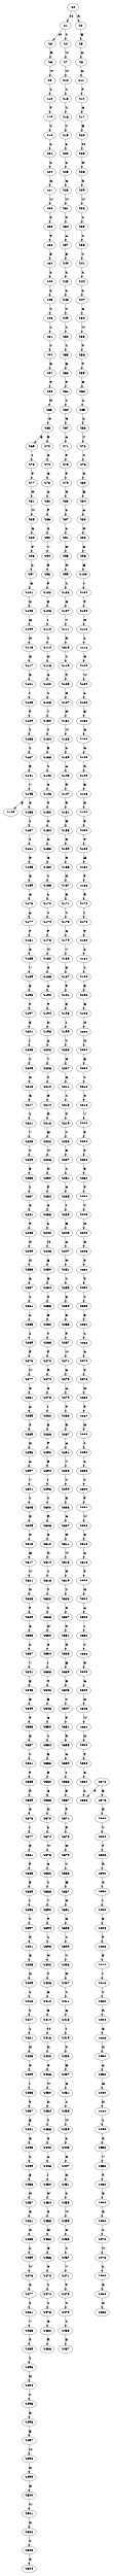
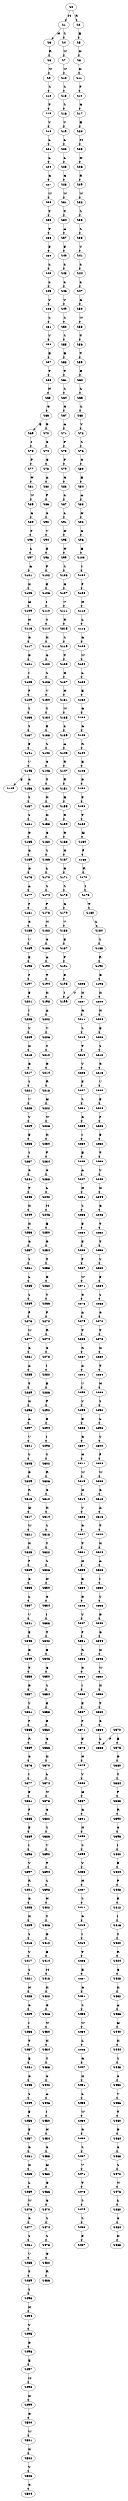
  strict digraph {
    S0
    S1
    S2
    S3
    S4
    S5
    S6
    S7
    S8
    S9
    S10
    S11
    S12
    S13
    S14
    S15
    S16
    S17
    S18
    S19
    S20
    S21
    S22
    S23
    S24
    S25
    S26
    S27
    S28
    S29
    S30
    S31
    S32
    S33
    S34
    S35
    S36
    S37
    S38
    S39
    S40
    S41
    S42
    S43
    S44
    S45
    S46
    S47
    S48
    S49
    S50
    S51
    S52
    S53
    S54
    S55
    S56
    S57
    S58
    S59
    S60
    S61
    S62
    S63
    S64
    S65
    S66
    S67
    S68
    S69
    S70
    S71
    S72
    S73
    S74
    S75
    S76
    S77
    S78
    S79
    S80
    S81
    S82
    S83
    S84
    S85
    S86
    S87
    S88
    S89
    S90
    S91
    S92
    S93
    S94
    S95
    S96
    S97
    S98
    S99
    S100
    S101
    S102
    S103
    S104
    S105
    S106
    S107
    S108
    S109
    S110
    S111
    S112
    S113
    S114
    n116 [label=S815]
    S116
    S117
    S118
    S119
    S120
    S121
    S122
    S123
    S124
    S125
    S126
    S127
    S128
    S129
    S130
    S131
    S132
    S133
    S134
    S135
    S136
    S137
    S138
    S139
    S140
    S141
    S142
    S143
    S144
    S145
    S146
    S147
    S148
    S149
    S153
    S150
    S151
    S152
    S154
    S155
    S156
    S157
    S158
    S159
    S160
    S161
    S162
    S163
    S164
    S165
    S166
    S167
    S168
    S169
    S170
    S171
    S172
    S173
    S174
    S175
    S176
    S177
    S178
    S179
    S180
    S181
    S182
    S183
    S184
    S185
    S186
    S187
    S188
    S189
    S190
    S191
    S192
    S193
    S194
    S195
    S196
    S197
    S198
    S199
    S200
    S201
    S202
    S203
    S204
    S205
    S206
    S207
    S208
    S209
    S210
    S211
    S212
    S213
    S214
    S215
    S216
    S217
    S218
    S219
    S220
    S221
    S222
    S223
    S224
    S225
    S226
    S227
    S228
    S229
    S230
    S231
    S232
    S233
    S234
    S235
    S236
    S237
    S238
    S239
    S240
    S241
    S242
    S243
    S244
    S245
    S246
    S247
    S248
    S249
    S250
    S251
    S252
    S253
    S254
    S255
    S256
    S257
    S258
    S259
    S260
    S261
    S262
    S263
    S264
    S265
    S266
    S267
    S268
    S269
    S270
    S271
    S272
    S273
    S274
    S275
    S276
    S277
    S278
    S279
    S280
    S281
    S282
    S283
    S284
    S285
    S286
    S287
    S288
    S289
    S290
    S291
    S292
    S293
    S294
    S295
    S296
    S297
    S298
    S299
    S300
    S301
    S302
    S303
    S304
    S305
    S306
    S307
    S308
    S309
    S310
    S311
    S312
    S313
    S314
    S315
    S316
    S317
    S318
    S319
    S320
    S321
    S322
    S323
    S324
    S325
    S326
    S327
    S328
    S329
    S330
    S331
    S332
    S333
    S334
    S335
    S336
    S337
    S338
    S339
    S340
    S341
    S342
    S343
    S344
    S345
    S346
    S347
    S348
    S349
    S350
    S351
    S352
    S353
    S354
    S355
    S356
    S357
    S358
    S359
    S360
    S361
    S362
    S363
    S364
    S365
    S366
    S367
    S368
    S369
    S370
    S371
    S373
    S374
    S375
    S372
    S376
    S377
    S378
    S379
    S380
    S381
    S382
    S383
    S384
    S385
    S386
    S387
    S388
    S389
    S390
    S391
    S392
    S393
    S394
    S395
    S396
    S397
    S398
    S399
    S400
    S401
    S402
    S403
    S404
    S405
    S406
    S407
    S408
    S409
    S410
    S411
    S412
    S413
    S414
    S415
    S416
    S417
    S418
    S419
    S420
    S421
    S422
    S423
    S424
    S425
    S426
    S427
    S428
    S429
    S430
    S431
    S432
    S433
    S434
    S435
    S436
    S437
    S438
    S439
    S440
    S441
    S442
    S443
    S444
    S445
    S446
    S447
    S448
    S449
    S450
    S451
    S452
    S453
    S454
    S455
    S456
    S457
    S458
    S459
    S460
    S461
    S462
    S463
    S464
    S465
    S466
    S467
    S468
    S469
    S470
    S471
    S472
    S473
    S474
    S475
    S476
    S477
    S478
    S479
    S480
    S481
    S482
    S483
    S484
    S485
    S486
    S487
    S488
    S489
    S493
    S494
    S495
    S496
    S497
    S498
    S499
    S500
    S501
    S502
    S503
    S504
    S0 -> S1 [label=M]
    S0 -> S2 [label=R]
    S1 -> S3 [label=N]
    S1 -> S4 [label=S]
    S2 -> S5 [label=E]
    S3 -> S6 [label=R]
    S4 -> S7 [label=W]
    S5 -> S8 [label=K]
    S6 -> S9 [label=W]
    S7 -> S10 [label=W]
    S8 -> S11 [label=K]
    S9 -> S12 [label=S]
    S10 -> S13 [label=S]
    S11 -> S14 [label=P]
    S12 -> S15 [label=T]
    S13 -> S16 [label=S]
    S14 -> S17 [label=G]
    S15 -> S18 [label=Y]
    S16 -> S19 [label=Y]
    S17 -> S20 [label=E]
    S18 -> S21 [label=L]
    S19 -> S22 [label=L]
    S20 -> S23 [label=M]
    S21 -> S24 [label=L]
    S22 -> S25 [label=L]
    S23 -> S26 [label=N]
    S24 -> S27 [label=G]
    S25 -> S28 [label=G]
    S26 -> S29 [label=R]
    S27 -> S30 [label=W]
    S28 -> S31 [label=W]
    S29 -> S32 [label=W]
    S30 -> S33 [label=T]
    S31 -> S34 [label=T]
    S32 -> S35 [label=S]
    S33 -> S36 [label=T]
    S34 -> S37 [label=A]
    S35 -> S38 [label=S]
    S36 -> S39 [label=F]
    S37 -> S40 [label=F]
    S38 -> S41 [label=Y]
    S39 -> S42 [label=L]
    S40 -> S43 [label=L]
    S41 -> S44 [label=L]
    S42 -> S45 [label=L]
    S43 -> S46 [label=L]
    S44 -> S47 [label=L]
    S45 -> S48 [label=Y]
    S46 -> S49 [label=Y]
    S47 -> S50 [label=G]
    S48 -> S51 [label=S]
    S49 -> S52 [label=S]
    S50 -> S53 [label=W]
    S51 -> S54 [label=Y]
    S52 -> S55 [label=S]
    S53 -> S56 [label=T]
    S54 -> S57 [label=E]
    S55 -> S58 [label=E]
    S56 -> S59 [label=T]
    S57 -> S60 [label=T]
    S58 -> S61 [label=T]
    S59 -> S62 [label=F]
    S60 -> S63 [label=N]
    S61 -> S64 [label=S]
    S62 -> S65 [label=L]
    S63 -> S66 [label=G]
    S64 -> S67 [label=G]
    S65 -> S68 [label=L]
    S66 -> S69 [label=E]
    S66 -> S70 [label=D]
    S67 -> S71 [label=A]
    S68 -> S72 [label=Y]
    S69 -> S73 [label=I]
    S70 -> S74 [label=G]
    S71 -> S75 [label=P]
    S72 -> S76 [label=S]
    S73 -> S77 [label=P]
    S74 -> S78 [label=Q]
    S75 -> S79 [label=P]
    S76 -> S80 [label=C]
    S77 -> S81 [label=N]
    S78 -> S82 [label=A]
    S79 -> S83 [label=G]
    S80 -> S84 [label=E]
    S81 -> S85 [label=W]
    S82 -> S86 [label=P]
    S83 -> S87 [label=L]
    S84 -> S88 [label=A]
    S85 -> S89 [label=G]
    S86 -> S90 [label=C]
    S87 -> S91 [label=L]
    S88 -> S92 [label=N]
    S89 -> S93 [label=P]
    S90 -> S94 [label=V]
    S91 -> S95 [label=N]
    S92 -> S96 [label=G]
    S93 -> S97 [label=L]
    S94 -> S98 [label=F]
    S95 -> S99 [label=N]
    S96 -> S100 [label=E]
    S97 -> S101 [label=G]
    S98 -> S102 [label=P]
    S99 -> S103 [label=S]
    S100 -> S104 [label=I]
    S101 -> S105 [label=K]
    S102 -> S106 [label=F]
    S103 -> S107 [label=Q]
    S104 -> S108 [label=P]
    S105 -> S109 [label=H]
    S106 -> S110 [label=I]
    S107 -> S111 [label=V]
    S108 -> S112 [label=N]
    S109 -> S113 [label=N]
    S110 -> S114 [label=Y]
    S111 -> n116 [label=R]
    S112 -> S116 [label=L]
    S113 -> S117 [label=Q]
    S114 -> S118 [label=K]
    n116 -> S119 [label=S]
    S116 -> S120 [label=G]
    S117 -> S121 [label=D]
    S118 -> S122 [label=G]
    S119 -> S123 [label=T]
    S120 -> S124 [label=W]
    S121 -> S125 [label=I]
    S122 -> S126 [label=S]
    S123 -> S127 [label=K]
    S124 -> S128 [label=L]
    S125 -> S129 [label=P]
    S126 -> S130 [label=V]
    S127 -> S131 [label=N]
    S128 -> S132 [label=E]
    S129 -> S133 [label=S]
    S130 -> S134 [label=Y]
    S131 -> S135 [label=W]
    S132 -> S136 [label=G]
    S133 -> S137 [label=S]
    S134 -> S138 [label=F]
    S135 -> S139 [label=L]
    S136 -> S140 [label=G]
    S137 -> S141 [label=F]
    S138 -> S142 [label=S]
    S139 -> S143 [label=A]
    S140 -> S144 [label=R]
    S141 -> S145 [label=V]
    S142 -> S146 [label=C]
    S143 -> S147 [label=R]
    S144 -> S148 [label=E]
    S145 -> S149 [label=F]
    S145 -> S153 [label=C]
    S146 -> S150 [label=T]
    S147 -> S151 [label=R]
    S148 -> S152 [label=D]
    S153 -> S157 [label=S]
    S150 -> S154 [label=K]
    S151 -> S155 [label=E]
    S152 -> S156 [label=F]
    S154 -> S158 [label=K]
    S155 -> S159 [label=R]
    S156 -> S160 [label=T]
    S157 -> S161 [label=S]
    S158 -> S162 [label=G]
    S159 -> S163 [label=D]
    S160 -> S164 [label=H]
    S161 -> S165 [label=D]
    S162 -> S166 [label=S]
    S163 -> S167 [label=K]
    S164 -> S168 [label=P]
    S165 -> S169 [label=G]
    S166 -> S170 [label=L]
    S167 -> S171 [label=D]
    S168 -> S172 [label=R]
    S169 -> S173 [label=Q]
    S170 -> S174 [label=S]
    S171 -> S175 [label=S]
    S172 -> S176 [label=I]
    S173 -> S177 [label=A]
    S174 -> S178 [label=P]
    S175 -> S179 [label=C]
    S176 -> S180 [label=T]
    S177 -> S181 [label=P]
    S178 -> S182 [label=W]
    S179 -> S183 [label=V]
    S180 -> S184 [label=L]
    S181 -> S185 [label=C]
    S182 -> S186 [label=C]
    S183 -> S187 [label=F]
    S184 -> S188 [label=S]
    S185 -> S189 [label=V]
    S186 -> S190 [label=A]
    S187 -> S191 [label=P]
    S188 -> S192 [label=R]
    S189 -> S193 [label=F]
    S190 -> S194 [label=T]
    S191 -> S195 [label=F]
    S192 -> S196 [label=Q]
    S193 -> S197 [label=P]
    S194 -> S198 [label=K]
    S195 -> S199 [label=I]
    S196 -> S200 [label=K]
    S197 -> S201 [label=F]
    S198 -> S202 [label=A]
-   S199 -> S203 [label=Y]
+   S203 -> S199 [label=Y]
    S200 -> S204 [label=K]
    S201 -> S205 [label=I]
    S202 -> S206 [label=V]
    S203 -> S207 [label=K]
    S204 -> S208 [label=E]
    S205 -> S209 [label=Y]
    S206 -> S210 [label=Y]
    S207 -> S211 [label=G]
    S208 -> S212 [label=S]
    S209 -> S213 [label=K]
    S210 -> S214 [label=D]
    S211 -> S215 [label=S]
    S212 -> S216 [label=C]
    S213 -> S217 [label=G]
    S214 -> S218 [label=R]
    S215 -> S219 [label=T]
    S216 -> S220 [label=V]
    S217 -> S221 [label=S]
    S218 -> S222 [label=H]
    S219 -> S223 [label=Y]
    S220 -> S224 [label=F]
    S221 -> S225 [label=V]
    S222 -> S226 [label=W]
    S223 -> S227 [label=F]
    S224 -> S228 [label=P]
    S225 -> S229 [label=Y]
    S226 -> S230 [label=K]
    S227 -> S231 [label=S]
    S228 -> S232 [label=F]
    S229 -> S233 [label=F]
    S230 -> S234 [label=P]
    S231 -> S235 [label=C]
    S232 -> S236 [label=T]
    S233 -> S237 [label=S]
    S234 -> S238 [label=C]
    S235 -> S239 [label=I]
    S236 -> S240 [label=Y]
    S237 -> S241 [label=C]
    S238 -> S242 [label=L]
    S239 -> S243 [label=E]
    S240 -> S244 [label=K]
    S241 -> S245 [label=T]
    S242 -> S246 [label=M]
    S243 -> S247 [label=A]
    S244 -> S248 [label=G]
    S245 -> S249 [label=K]
    S246 -> S250 [label=E]
    S247 -> S251 [label=N]
    S248 -> S252 [label=T]
    S249 -> S253 [label=K]
    S250 -> S254 [label=D]
    S251 -> S255 [label=S]
    S252 -> S256 [label=T]
    S253 -> S257 [label=G]
    S254 -> S258 [label=T]
    S255 -> S259 [label=F]
    S256 -> S260 [label=Y]
    S257 -> S261 [label=S]
    S258 -> S262 [label=D]
    S259 -> S263 [label=F]
    S260 -> S264 [label=F]
    S261 -> S265 [label=L]
    S262 -> S266 [label=Y]
    S263 -> S267 [label=P]
    S264 -> S268 [label=S]
    S265 -> S269 [label=S]
    S266 -> S270 [label=P]
    S267 -> S271 [label=W]
    S268 -> S272 [label=C]
    S269 -> S273 [label=P]
    S270 -> S274 [label=R]
    S271 -> S275 [label=C]
    S272 -> S276 [label=T]
    S273 -> S277 [label=W]
    S274 -> S278 [label=C]
    S275 -> S279 [label=A]
    S276 -> S280 [label=K]
    S277 -> S281 [label=C]
    S278 -> S282 [label=I]
    S279 -> S283 [label=T]
    S280 -> S284 [label=T]
    S281 -> S285 [label=A]
    S282 -> S286 [label=F]
    S283 -> S287 [label=R]
    S284 -> S288 [label=N]
    S285 -> S289 [label=T]
    S286 -> S290 [label=P]
    S287 -> S291 [label=A]
    S288 -> S292 [label=S]
    S289 -> S293 [label=K]
    S290 -> S294 [label=F]
    S291 -> S295 [label=V]
    S292 -> S296 [label=L]
    S293 -> S297 [label=A]
    S294 -> S298 [label=I]
    S295 -> S299 [label=Y]
    S296 -> S300 [label=Y]
    S297 -> S301 [label=V]
    S298 -> S302 [label=Y]
    S299 -> S303 [label=D]
    S300 -> S304 [label=P]
    S301 -> S305 [label=Y]
    S302 -> S306 [label=R]
    S303 -> S307 [label=G]
    S304 -> S308 [label=W]
    S305 -> S309 [label=D]
    S306 -> S310 [label=G]
    S307 -> S311 [label=N]
    S308 -> S312 [label=C]
    S309 -> S313 [label=R]
    S310 -> S314 [label=K]
    S311 -> S315 [label=W]
    S312 -> S316 [label=A]
    S313 -> S317 [label=H]
    S314 -> S318 [label=S]
    S315 -> S319 [label=K]
    S316 -> S320 [label=T]
    S317 -> S321 [label=W]
    S318 -> S322 [label=Y]
    S319 -> S323 [label=Y]
    S320 -> S324 [label=K]
    S321 -> S325 [label=K]
    S322 -> S326 [label=S]
    S323 -> S327 [label=C]
    S324 -> S328 [label=A]
    S325 -> S329 [label=P]
    S326 -> S330 [label=N]
    S327 -> S331 [label=T]
    S328 -> S332 [label=I]
    S329 -> S333 [label=C]
    S330 -> S334 [label=C]
    S331 -> S335 [label=K]
    S332 -> S336 [label=Y]
    S333 -> S337 [label=L]
    S334 -> S338 [label=I]
    S335 -> S339 [label=E]
    S336 -> S340 [label=D]
    S337 -> S341 [label=V]
    S338 -> S342 [label=T]
    S339 -> S343 [label=D]
    S340 -> S344 [label=G]
    S341 -> S345 [label=E]
    S342 -> S346 [label=E]
    S343 -> S347 [label=Y]
    S344 -> S348 [label=K]
    S345 -> S349 [label=D]
    S346 -> S350 [label=G]
    S347 -> S351 [label=P]
    S348 -> S352 [label=W]
    S349 -> S353 [label=T]
    S350 -> S354 [label=S]
    S351 -> S355 [label=R]
    S352 -> S356 [label=K]
    S353 -> S357 [label=D]
    S354 -> S358 [label=F]
    S355 -> S359 [label=C]
    S356 -> S360 [label=T]
    S357 -> S361 [label=Y]
    S358 -> S362 [label=F]
    S359 -> S363 [label=I]
    S360 -> S364 [label=C]
    S361 -> S365 [label=P]
    S362 -> S366 [label=G]
    S363 -> S367 [label=F]
    S364 -> S368 [label=L]
    S365 -> S369 [label=R]
    S366 -> S370 [label=K]
    S367 -> S371 [label=P]
    S369 -> S373 [label=C]
    S370 -> S374 [label=L]
    S371 -> S375 [label=F]
    S373 -> S377 [label=I]
    S374 -> S378 [label=W]
    S375 -> S379 [label=N]
    S372 -> S368 [label=P]
    S372 -> S376 [label=E]
    S376 -> S380 [label=D]
    S377 -> S381 [label=F]
    S378 -> S382 [label=C]
    S379 -> S383 [label=Y]
    S380 -> S384 [label=Y]
    S381 -> S385 [label=P]
    S382 -> S386 [label=S]
    S383 -> S387 [label=H]
    S384 -> S388 [label=P]
    S385 -> S389 [label=F]
    S386 -> S390 [label=V]
    S387 -> S391 [label=G]
    S388 -> S392 [label=R]
    S389 -> S393 [label=I]
    S390 -> S394 [label=T]
    S391 -> S395 [label=K]
    S392 -> S396 [label=C]
    S393 -> S397 [label=Y]
    S394 -> S398 [label=S]
    S395 -> S399 [label=S]
    S396 -> S400 [label=I]
    S397 -> S401 [label=R]
    S398 -> S402 [label=N]
    S399 -> S403 [label=Y]
    S400 -> S404 [label=F]
    S401 -> S405 [label=G]
    S402 -> S406 [label=Y]
    S403 -> S407 [label=N]
    S404 -> S408 [label=P]
    S405 -> S409 [label=K]
    S406 -> S410 [label=D]
    S407 -> S411 [label=S]
    S408 -> S412 [label=F]
    S409 -> S413 [label=S]
    S410 -> S414 [label=E]
    S411 -> S415 [label=C]
    S412 -> S416 [label=I]
    S413 -> S417 [label=Y]
    S414 -> S418 [label=M]
    S415 -> S419 [label=I]
    S416 -> S420 [label=Y]
    S417 -> S421 [label=S]
    S418 -> S422 [label=K]
    S419 -> S423 [label=T]
    S420 -> S424 [label=R]
    S421 -> S425 [label=N]
    S422 -> S426 [label=Q]
    S423 -> S427 [label=E]
    S424 -> S428 [label=G]
    S425 -> S429 [label=C]
    S426 -> S430 [label=W]
    S427 -> S431 [label=G]
    S428 -> S432 [label=K]
    S429 -> S433 [label=I]
    S430 -> S434 [label=K]
    S431 -> S435 [label=S]
    S432 -> S436 [label=A]
    S433 -> S437 [label=T]
    S434 -> S438 [label=Y]
    S435 -> S439 [label=W]
    S436 -> S440 [label=H]
    S437 -> S441 [label=E]
    S438 -> S442 [label=C]
    S439 -> S443 [label=L]
    S440 -> S444 [label=K]
    S441 -> S445 [label=G]
    S442 -> S446 [label=A]
    S443 -> S447 [label=G]
    S444 -> S448 [label=S]
    S445 -> S449 [label=S]
    S446 -> S450 [label=I]
    S447 -> S451 [label=K]
    S448 -> S452 [label=C]
    S449 -> S453 [label=F]
    S450 -> S454 [label=N]
    S451 -> S455 [label=L]
    S452 -> S456 [label=V]
-   S453 -> S457 [label=N]
+   S453 -> S457 [label=F]
    S454 -> S458 [label=G]
    S455 -> S459 [label=W]
    S456 -> S460 [label=T]
    S457 -> S461 [label=G]
    S458 -> S462 [label=H]
    S459 -> S463 [label=C]
    S460 -> S464 [label=D]
    S461 -> S465 [label=K]
    S462 -> S466 [label=Q]
    S463 -> S467 [label=S]
    S464 -> S468 [label=G]
    S465 -> S469 [label=L]
    S466 -> S470 [label=G]
    S467 -> S471 [label=V]
    S468 -> S472 [label=S]
    S469 -> S473 [label=W]
    S470 -> S474 [label=S]
    S471 -> S475 [label=T]
    S472 -> S476 [label=W]
    S473 -> S477 [label=C]
    S474 -> S478 [label=S]
    S475 -> S479 [label=S]
    S476 -> S480 [label=L]
    S477 -> S481 [label=S]
    S478 -> S482 [label=Q]
    S479 -> S483 [label=S]
    S480 -> S484 [label=G]
    S481 -> S485 [label=V]
    S482 -> S486 [label=R]
    S483 -> S487 [label=F]
    S484 -> S488 [label=K]
    S485 -> S489 [label=T]
    S489 -> S493 [label=S]
    S493 -> S494 [label=N]
    S494 -> S495 [label=Y]
    S495 -> S496 [label=D]
    S496 -> S497 [label=E]
    S497 -> S498 [label=M]
    S498 -> S499 [label=K]
    S499 -> S500 [label=Q]
    S500 -> S501 [label=W]
    S501 -> S502 [label=K]
    S502 -> S503 [label=Y]
    S503 -> S504 [label=C]
  }
